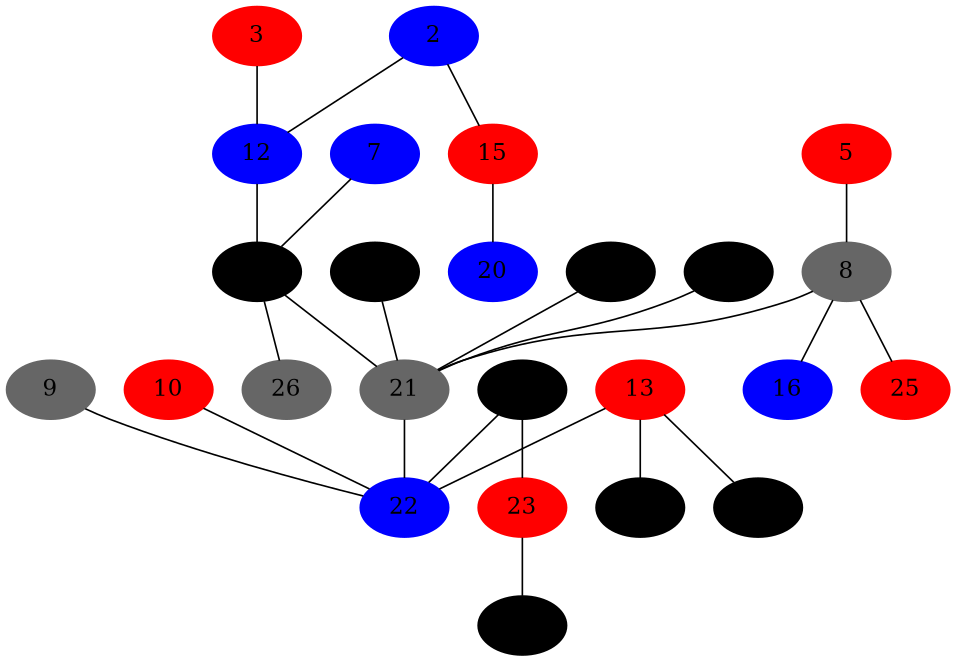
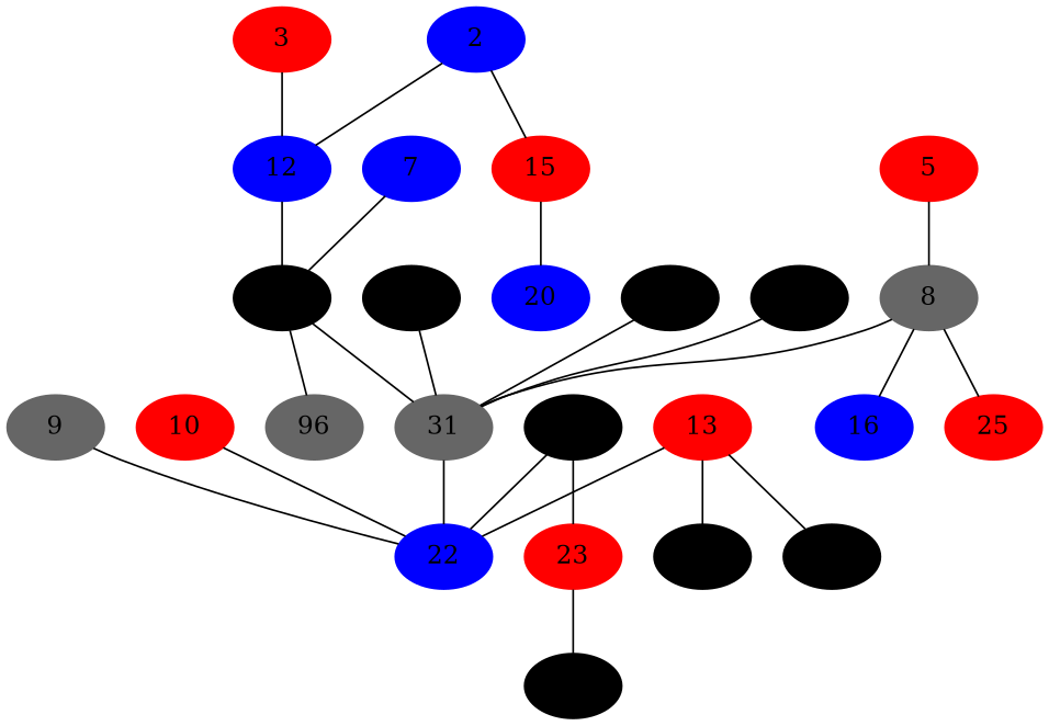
  graph {
    node [color=black style=filled]
    edge [weight=1.0]
-   21 [color=gray40]
+   21 [color=gray40 label=31]
    1
    22 [color=blue]
    2 [color=blue]
    12 [color=blue]
    15 [color=red]
    17
    20 [color=blue]
    3 [color=red]
    5 [color=red]
    8 [color=gray40]
    16 [color=blue]
    25 [color=red]
    6
    7 [color=blue]
-   26 [color=gray40]
+   26 [color=gray40 label=96]
    9 [color=gray40]
    10 [color=red]
    11
    23 [color=red]
    24
    13 [color=red]
    14
    19
    18
    21 -- 22
    1 -- 21
    2 -- 12
    2 -- 15
    12 -- 17
    15 -- 20
    17 -- 21
    17 -- 26
    3 -- 12
    5 -- 8
    8 -- 21
    8 -- 16
    8 -- 25
    6 -- 21
    7 -- 17
    9 -- 22
    10 -- 22
    11 -- 22
    11 -- 23
    23 -- 24
    13 -- 22
    13 -- 14
    13 -- 19
    18 -- 21
  }
